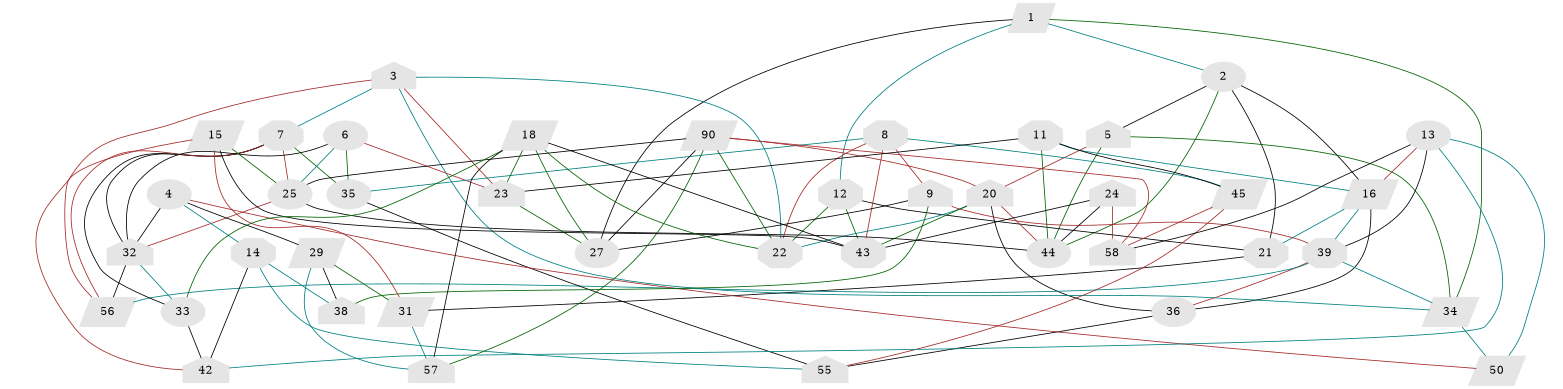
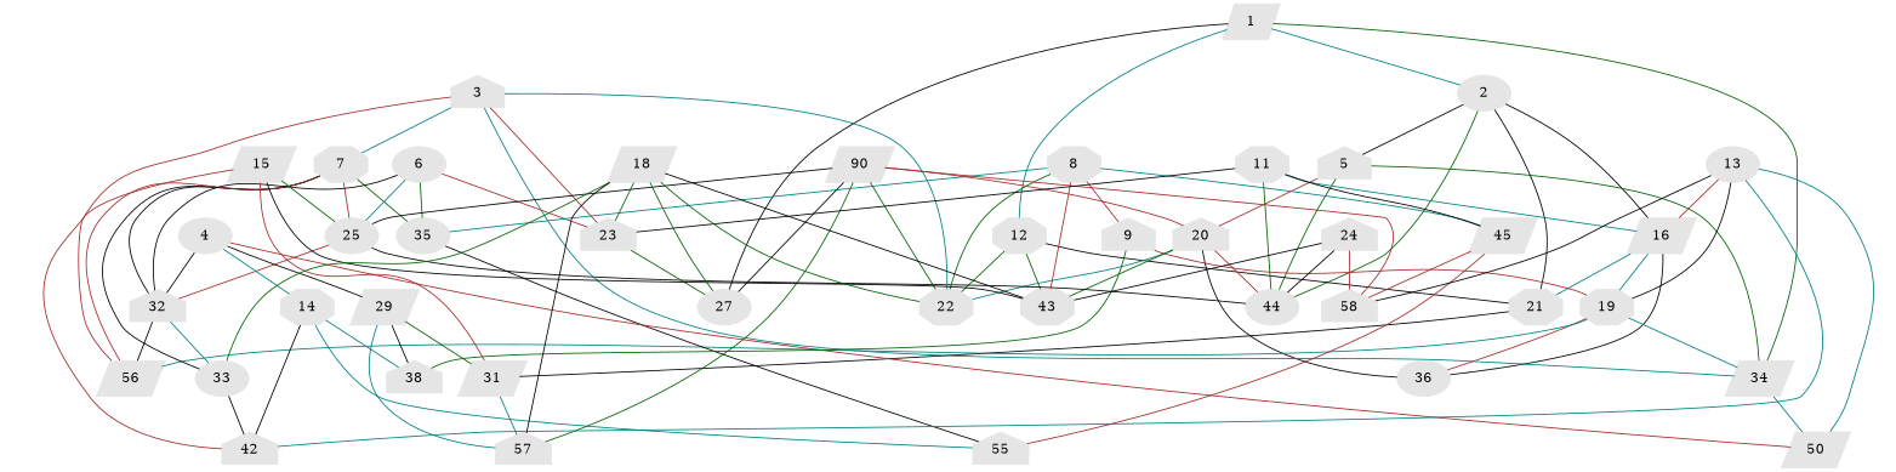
  graph {
    node [color=gray90 shape=house style=filled]
    edge [color=black]
    2 [shape=ellipse super="+49"]
    5
    16 [shape=parallelogram super="+39"]
    21 [shape=octagon super="+37"]
    44 [shape=ellipse super="+46"]
    1 [shape=parallelogram]
    12 [shape=octagon]
    27 [shape=ellipse super="+40"]
    34 [shape=parallelogram super="+47"]
    22 [shape=octagon super="+60"]
    43 [shape=octagon super="+53"]
    50 [shape=parallelogram]
    20 [super="+26"]
-   19 [shape=octagon super="+48" label=39]
+   19 [shape=octagon super="+48"]
    36 [shape=ellipse]
    31 [shape=parallelogram]
    7 [shape=octagon super="+17"]
    32 [super="+41"]
    25 [shape=ellipse super="+54"]
    35 [shape=ellipse]
    33 [shape=ellipse]
    56 [shape=parallelogram]
    3
    23 [super="+52"]
    4 [shape=ellipse]
    14 [shape=octagon]
    29 [shape=parallelogram]
    38
    42
    55
    57
    6 [shape=ellipse]
    8 [shape=octagon super="+30"]
    9
    45 [shape=parallelogram]
    58
    n37 [label=90 shape=parallelogram super="+28"]
    11 [shape=octagon]
    13 [shape=ellipse super="+51"]
    15 [shape=parallelogram]
    18 [shape=parallelogram super="+59"]
    24
    2 -- 5
    2 -- 16
    2 -- 21 [weight=2]
    2 -- 44 [color=darkgreen]
    5 -- 44 [color=darkgreen]
    5 -- 34 [color=darkgreen]
    5 -- 20 [color=brown]
    16 -- 21 [color=teal]
    16 -- 19 [color=teal]
    16 -- 36
    21 -- 31
    1 -- 2 [color=teal]
    1 -- 12 [color=teal]
    1 -- 27
    1 -- 34 [color=darkgreen]
    12 -- 21
    12 -- 22 [color=darkgreen]
    12 -- 43 [color=darkgreen]
    34 -- 50 [color=teal]
    20 -- 44 [color=brown]
    20 -- 22 [color=teal]
    20 -- 43 [color=darkgreen]
    20 -- 36
    19 -- 34 [color=teal]
    19 -- 36 [color=brown]
    19 -- 56 [color=teal]
-   36 -- 55
    31 -- 57 [color=teal]
    7 -- 32
    7 -- 25 [color=brown]
    7 -- 35 [color=darkgreen]
    7 -- 33
    7 -- 56 [color=brown]
    32 -- 33 [color=teal]
    32 -- 56
    25 -- 44
    25 -- 32 [color=brown]
    35 -- 55
    33 -- 42
    3 -- 34 [color=teal]
    3 -- 22 [color=teal]
    3 -- 7 [color=teal]
    3 -- 56 [color=brown]
    3 -- 23 [color=brown]
    23 -- 27 [color=darkgreen weight=2]
    4 -- 50 [color=brown]
    4 -- 32
    4 -- 14 [color=teal]
    4 -- 29
    14 -- 38 [color=teal]
    14 -- 42
    14 -- 55 [color=teal]
    29 -- 31 [color=darkgreen]
    29 -- 38
    29 -- 57 [color=teal]
    6 -- 32
    6 -- 25 [color=teal]
    6 -- 35 [color=darkgreen]
    6 -- 23 [color=brown]
-   8 -- 22 [color=brown]
+   8 -- 22 [color=darkgreen]
    8 -- 43 [color=brown]
    8 -- 35 [color=teal]
    8 -- 9 [color=brown]
    8 -- 45 [color=teal]
-   9 -- 27
    9 -- 19 [color=brown]
    9 -- 38 [color=darkgreen]
    45 -- 55 [color=brown]
    45 -- 58 [color=brown]
    n37 -- 27
    n37 -- 22 [color=darkgreen]
    n37 -- 20 [color=brown]
    n37 -- 25
    n37 -- 57 [color=darkgreen]
    n37 -- 58 [color=brown]
    11 -- 16 [color=teal]
    11 -- 44 [color=darkgreen]
    11 -- 23
    11 -- 45
    13 -- 16 [color=brown]
    13 -- 50 [color=teal weight=2]
    13 -- 19
    13 -- 42 [color=teal]
    13 -- 58
    15 -- 43
    15 -- 31 [color=brown]
    15 -- 25 [color=darkgreen]
    15 -- 42 [color=brown]
    18 -- 27 [color=darkgreen]
    18 -- 22 [color=darkgreen]
    18 -- 43
    18 -- 33 [color=darkgreen]
    18 -- 23 [color=darkgreen]
    18 -- 57
    24 -- 44
    24 -- 43
    24 -- 58 [color=brown]
  }
